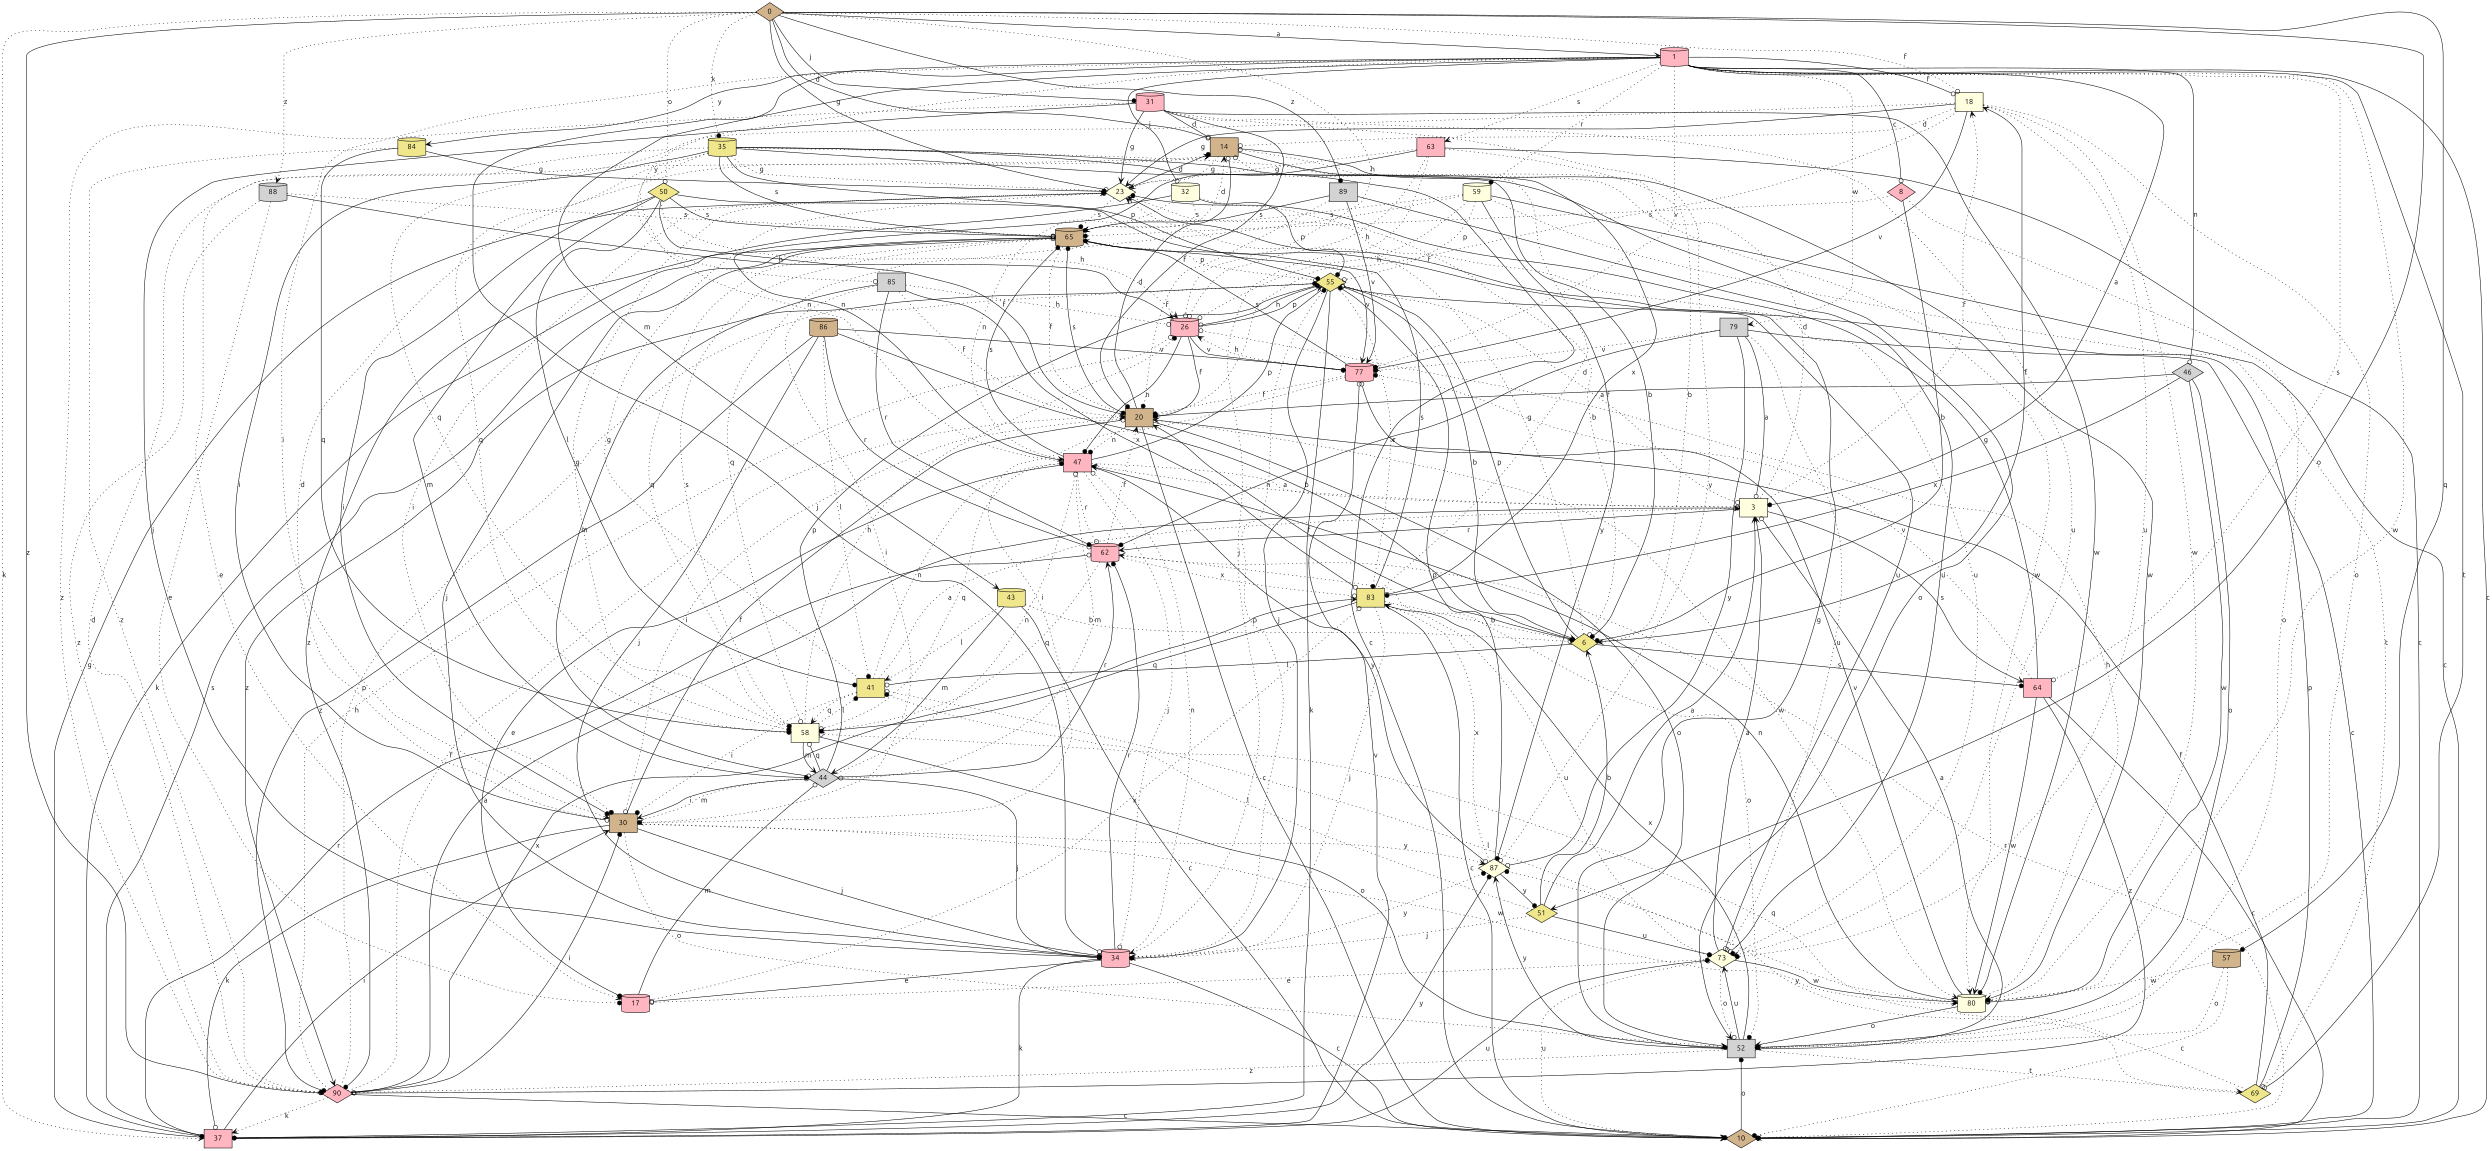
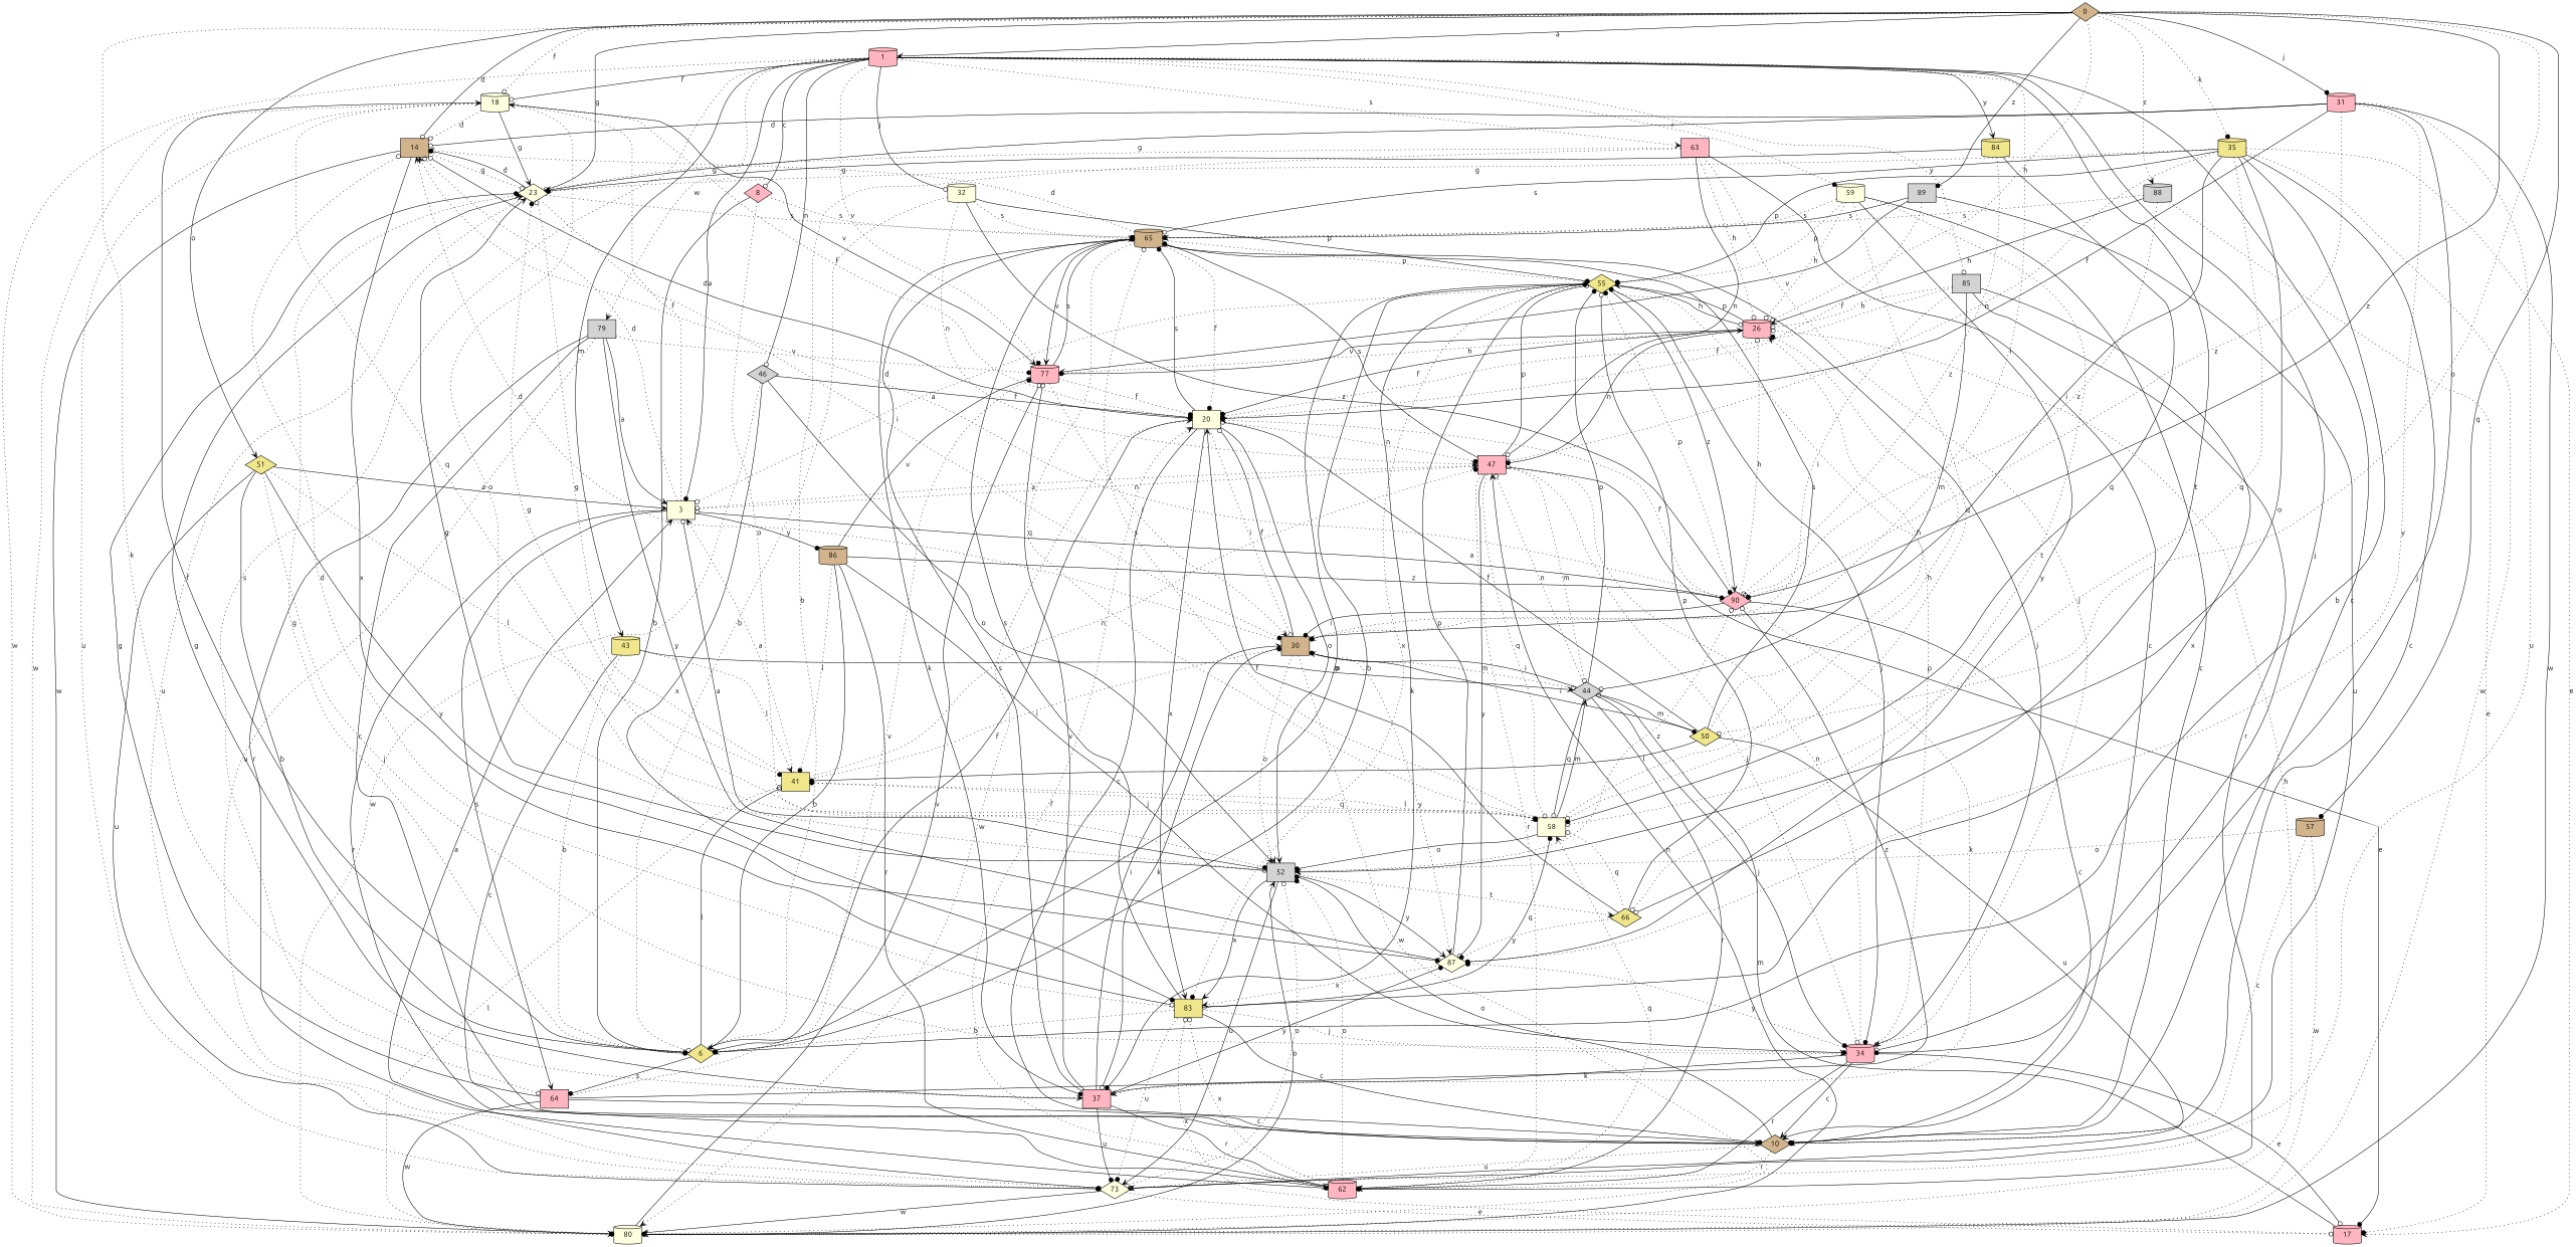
  strict digraph {
    fontname=Ubuntu
    node [fillcolor=lightpink fontname=Ubuntu shape=cylinder style=filled]
    edge [arrowhead=odot fontname=Ubuntu style=solid]
    0 [fillcolor=tan shape=diamond]
    1
    14 [fillcolor=tan shape=box]
-   18 [fillcolor=lightyellow shape=box]
+   18 [fillcolor=lightyellow]
    23 [fillcolor=lightyellow shape=diamond]
    26
    31
    35 [fillcolor=khaki]
    37 [shape=box]
    50 [fillcolor=khaki shape=diamond]
    51 [fillcolor=khaki shape=diamond]
    57 [fillcolor=tan]
    88 [fillcolor=lightgrey]
    89 [fillcolor=lightgrey shape=box]
    90 [shape=diamond]
    3 [fillcolor=lightyellow shape=box]
    8 [shape=diamond]
    10 [fillcolor=tan shape=diamond]
    30 [fillcolor=tan shape=box]
    32 [fillcolor=lightyellow]
    34
    43 [fillcolor=khaki]
    46 [fillcolor=lightgrey shape=diamond]
    59 [fillcolor=lightyellow]
    63 [shape=box]
    64 [shape=box]
-   69 [fillcolor=khaki shape=diamond]
+   69 [fillcolor=khaki shape=diamond label=66]
    77
    79 [fillcolor=lightgrey shape=box]
    80 [fillcolor=lightyellow]
    84 [fillcolor=khaki]
    85 [fillcolor=lightgrey shape=box]
    83 [fillcolor=khaki shape=box]
-   20 [fillcolor=tan shape=box]
+   20 [fillcolor=lightyellow shape=box]
    52 [fillcolor=lightgrey shape=box]
    73 [fillcolor=lightyellow shape=diamond]
    58 [fillcolor=lightyellow shape=box]
    65 [fillcolor=tan]
    47 [shape=box]
    55 [fillcolor=khaki shape=diamond]
    87 [fillcolor=lightyellow shape=diamond]
    6 [fillcolor=khaki shape=diamond]
    17
    62
    41 [fillcolor=khaki shape=box]
    44 [fillcolor=lightgrey shape=diamond]
    86 [fillcolor=tan]
    0 -> 1 [arrowhead=vee label=a]
    0 -> 14 [label=d]
    0 -> 18 [label=f style=dotted]
    0 -> 23 [label=g]
    0 -> 26 [label=h style=dotted]
    0 -> 31 [arrowhead=dot label=j]
    0 -> 35 [arrowhead=dot label=k style=dotted]
    0 -> 37 [arrowhead=vee label=k style=dotted]
    0 -> 50 [label=o style=dotted]
    0 -> 51 [arrowhead=vee label=o]
    0 -> 57 [arrowhead=dot label=q]
    0 -> 88 [arrowhead=vee label=z style=dotted]
    0 -> 89 [arrowhead=dot label=z]
    0 -> 90 [label=z]
    1 -> 18 [label=f]
    1 -> 3 [arrowhead=dot label=a]
    1 -> 8 [label=c]
    1 -> 10 [arrowhead=dot label=c]
    1 -> 30 [arrowhead=vee label=i style=dotted]
    1 -> 32 [label=j]
    1 -> 34 [label=j]
    1 -> 43 [arrowhead=vee label=m]
    1 -> 46 [label=n]
    1 -> 59 [arrowhead=dot label=r style=dotted]
    1 -> 63 [arrowhead=vee label=s style=dotted]
    1 -> 64 [label=s style=dotted]
    1 -> 69 [label=t]
    1 -> 77 [arrowhead=dot label=v style=dotted]
    1 -> 79 [arrowhead=vee label=w style=dotted]
    1 -> 80 [label=w style=dotted]
    1 -> 84 [arrowhead=vee label=y]
    1 -> 85 [label=y style=dotted]
    14 -> 23 [label=g style=dotted]
    14 -> 80 [arrowhead=vee label=w]
    14 -> 83 [label=x]
    18 -> 14 [label=d style=dotted]
    18 -> 23 [arrowhead=vee label=g]
    18 -> 77 [arrowhead=vee label=v]
    18 -> 80 [arrowhead=dot label=w style=dotted]
    18 -> 20 [arrowhead=dot label=f style=dotted]
    18 -> 52 [label=o style=dotted]
    18 -> 73 [arrowhead=dot label=u style=dotted]
    18 -> 58 [arrowhead=dot label=q style=dotted]
    23 -> 14 [arrowhead=dot label=d]
    23 -> 30 [arrowhead=dot label=i style=dotted]
    23 -> 73 [arrowhead=dot label=u style=dotted]
    23 -> 65 [arrowhead=dot label=s style=dotted]
    26 -> 77 [arrowhead=dot label=v]
    26 -> 20 [arrowhead=dot label=f]
    26 -> 47 [arrowhead=dot label=n]
    26 -> 55 [arrowhead=vee label=p]
    31 -> 14 [label=d]
    31 -> 23 [arrowhead=vee label=g]
    31 -> 90 [arrowhead=dot label=z style=dotted]
    31 -> 34 [arrowhead=dot label=j]
    31 -> 80 [arrowhead=dot label=w]
    31 -> 20 [arrowhead=dot label=f]
    31 -> 73 [arrowhead=vee label=u style=dotted]
    31 -> 87 [label=y style=dotted]
    35 -> 23 [arrowhead=dot label=g style=dotted]
    35 -> 10 [label=c]
    35 -> 30 [label=i]
    35 -> 80 [arrowhead=vee label=w style=dotted]
    35 -> 52 [arrowhead=vee label=o]
    35 -> 58 [label=q style=dotted]
    35 -> 65 [label=s]
    35 -> 47 [label=n style=dotted]
    35 -> 55 [arrowhead=dot label=p]
    35 -> 6 [arrowhead=dot label=b]
    35 -> 17 [arrowhead=vee label=e style=dotted]
    37 -> 23 [arrowhead=vee label=g]
    37 -> 30 [arrowhead=vee label=i]
    37 -> 77 [label=v]
    37 -> 73 [arrowhead=dot label=u]
    37 -> 65 [label=s]
    37 -> 87 [arrowhead=dot label=y]
    37 -> 62 [label=r]
    50 -> 26 [arrowhead=vee label=h style=dotted]
    50 -> 30 [arrowhead=dot label=i]
    50 -> 20 [label=f]
    50 -> 73 [label=u]
    50 -> 65 [label=s]
    50 -> 41 [arrowhead=dot label=l]
-   50 -> 44 [arrowhead=dot label=m]
+   44 -> 50 [arrowhead=dot label=m]
    51 -> 3 [arrowhead=vee label=a]
    51 -> 34 [arrowhead=vee label=j style=dotted]
    51 -> 73 [label=u]
-   87 -> 51 [arrowhead=dot label=y]
+   51 -> 87 [arrowhead=dot label=y]
    51 -> 6 [arrowhead=vee label=b]
    51 -> 41 [arrowhead=dot label=l style=dotted]
    57 -> 10 [arrowhead=dot label=c style=dotted]
    57 -> 80 [label=w style=dotted]
    57 -> 52 [arrowhead=vee label=o style=dotted]
    88 -> 26 [arrowhead=vee label=h]
    88 -> 90 [label=z style=dotted]
    88 -> 65 [label=s style=dotted]
    88 -> 17 [arrowhead=dot label=e style=dotted]
    89 -> 77 [arrowhead=vee label=v]
    89 -> 20 [arrowhead=dot label=f style=dotted]
    89 -> 73 [label=u]
    89 -> 65 [arrowhead=vee label=s]
    90 -> 14 [arrowhead=vee label=d style=dotted]
    90 -> 26 [label=h style=dotted]
    90 -> 37 [arrowhead=vee label=k style=dotted]
    90 -> 3 [label=a]
    90 -> 10 [arrowhead=vee label=c]
    90 -> 30 [arrowhead=dot label=i]
    90 -> 20 [arrowhead=vee label=f style=dotted]
    90 -> 55 [arrowhead=dot label=p style=dotted]
    3 -> 14 [label=d style=dotted]
    3 -> 18 [arrowhead=vee label=f style=dotted]
    3 -> 64 [arrowhead=vee label=s]
    3 -> 47 [arrowhead=vee label=n style=dotted]
    3 -> 62 [arrowhead=vee label=r]
+   3 -> 86 [arrowhead=dot label=y]
    8 -> 52 [arrowhead=dot label=o style=dotted]
    8 -> 65 [arrowhead=dot label=s style=dotted]
    8 -> 6 [arrowhead=dot label=b]
    10 -> 52 [arrowhead=dot label=o]
    10 -> 73 [label=u style=dotted]
    10 -> 62 [arrowhead=vee label=r style=dotted]
    30 -> 14 [arrowhead=vee label=d style=dotted]
    30 -> 37 [label=k]
-   30 -> 34 [label=j]
    30 -> 80 [arrowhead=vee label=w style=dotted]
    30 -> 20 [label=f]
    30 -> 52 [arrowhead=vee label=o style=dotted]
    30 -> 87 [arrowhead=vee label=y style=dotted]
    30 -> 44 [label=m style=dotted]
    32 -> 90 [arrowhead=dot label=z]
    32 -> 65 [arrowhead=vee label=s style=dotted]
    32 -> 47 [arrowhead=vee label=n style=dotted]
    32 -> 55 [arrowhead=dot label=p]
    32 -> 6 [label=b style=dotted]
    34 -> 37 [label=k]
    34 -> 10 [arrowhead=vee label=c]
    34 -> 47 [label=n style=dotted]
    34 -> 55 [arrowhead=dot label=p style=dotted]
    34 -> 87 [arrowhead=dot label=y style=dotted]
    34 -> 17 [label=e]
    34 -> 62 [arrowhead=dot label=r]
    43 -> 10 [arrowhead=vee label=c]
    43 -> 6 [label=b style=dotted]
    43 -> 41 [arrowhead=vee label=l style=dotted]
    43 -> 44 [arrowhead=vee label=m]
-   46 -> 80 [label=w]
+   46 -> 80 [label=w style=dotted]
    46 -> 83 [arrowhead=dot label=x]
    46 -> 20 [arrowhead=dot label=f]
    46 -> 52 [arrowhead=vee label=o]
    59 -> 26 [label=h style=dotted]
    59 -> 10 [label=c]
    59 -> 69 [label=t style=dotted]
    59 -> 58 [label=q style=dotted]
    59 -> 65 [arrowhead=dot label=s style=dotted]
    59 -> 55 [label=p style=dotted]
    59 -> 87 [arrowhead=dot label=y]
    63 -> 23 [arrowhead=vee label=g style=dotted]
    63 -> 26 [label=h style=dotted]
    63 -> 10 [arrowhead=vee label=c]
    63 -> 34 [arrowhead=vee label=j style=dotted]
    63 -> 47 [label=n]
    63 -> 6 [arrowhead=vee label=b style=dotted]
    64 -> 23 [arrowhead=dot label=g]
    64 -> 90 [label=z]
    64 -> 10 [label=c]
    64 -> 77 [arrowhead=dot label=v style=dotted]
    64 -> 80 [arrowhead=vee label=w]
    69 -> 20 [arrowhead=vee label=f]
    69 -> 58 [label=q style=dotted]
    69 -> 55 [label=p]
    69 -> 87 [arrowhead=dot label=y style=dotted]
    77 -> 26 [arrowhead=vee label=h style=dotted]
    77 -> 30 [arrowhead=vee label=i style=dotted]
    77 -> 20 [arrowhead=dot label=f style=dotted]
    77 -> 65 [arrowhead=dot label=s]
-   79 -> 3 [label=a]
+   79 -> 3 [arrowhead=vee label=a]
    79 -> 10 [label=c]
    79 -> 77 [arrowhead=dot label=v style=dotted]
    79 -> 73 [label=u style=dotted]
    79 -> 87 [label=y]
    79 -> 62 [arrowhead=dot label=r]
    80 -> 26 [label=h style=dotted]
    80 -> 77 [label=v]
    80 -> 52 [arrowhead=vee label=o]
    80 -> 47 [arrowhead=vee label=n]
    80 -> 41 [label=l style=dotted]
    84 -> 23 [label=g]
    84 -> 90 [label=z style=dotted]
    84 -> 58 [arrowhead=dot label=q]
    85 -> 26 [label=h style=dotted]
    85 -> 30 [arrowhead=dot label=i style=dotted]
    85 -> 83 [label=x]
    85 -> 20 [arrowhead=vee label=f style=dotted]
    85 -> 62 [arrowhead=dot label=r]
    85 -> 44 [label=m]
    83 -> 14 [label=d style=dotted]
    83 -> 10 [arrowhead=dot label=c]
    83 -> 34 [arrowhead=vee label=j style=dotted]
    83 -> 73 [arrowhead=dot label=u style=dotted]
    83 -> 58 [arrowhead=dot label=q]
    83 -> 65 [arrowhead=vee label=s]
    83 -> 6 [arrowhead=dot label=b style=dotted]
    20 -> 14 [label=d]
    20 -> 10 [arrowhead=vee label=c]
    20 -> 30 [label=i style=dotted]
    20 -> 80 [arrowhead=vee label=w style=dotted]
-   90 -> 83 [arrowhead=vee label=x]
+   20 -> 83 [arrowhead=vee label=x]
    20 -> 52 [arrowhead=vee label=o]
    20 -> 65 [arrowhead=dot label=s]
    20 -> 47 [arrowhead=dot label=n style=dotted]
    52 -> 23 [arrowhead=vee label=g]
    52 -> 90 [label=z style=dotted]
    52 -> 3 [label=a]
    52 -> 69 [arrowhead=vee label=t style=dotted]
    52 -> 83 [arrowhead=vee label=x]
    52 -> 73 [arrowhead=vee label=u]
    52 -> 87 [arrowhead=vee label=y]
    73 -> 3 [arrowhead=vee label=a]
    73 -> 80 [arrowhead=vee label=w]
    73 -> 52 [label=o style=dotted]
    73 -> 17 [label=e style=dotted]
    58 -> 23 [arrowhead=dot label=g style=dotted]
    58 -> 26 [arrowhead=dot label=h style=dotted]
    58 -> 52 [arrowhead=dot label=o]
    58 -> 65 [label=s style=dotted]
    58 -> 41 [arrowhead=dot label=l style=dotted]
    58 -> 44 [arrowhead=vee label=m]
    65 -> 14 [arrowhead=vee label=d style=dotted]
    65 -> 37 [arrowhead=dot label=k]
    65 -> 34 [label=j]
    65 -> 77 [arrowhead=vee label=v]
    65 -> 20 [arrowhead=dot label=f style=dotted]
    65 -> 58 [arrowhead=dot label=q style=dotted]
    65 -> 55 [label=p style=dotted]
    47 -> 3 [label=a style=dotted]
    47 -> 34 [label=j style=dotted]
    47 -> 58 [label=q style=dotted]
    47 -> 65 [arrowhead=dot label=s]
    47 -> 55 [label=p]
    47 -> 87 [label=y]
    47 -> 17 [arrowhead=dot label=e]
    47 -> 62 [label=r style=dotted]
    47 -> 44 [label=m style=dotted]
    55 -> 26 [label=h]
    55 -> 37 [arrowhead=dot label=k]
    55 -> 90 [arrowhead=vee label=z]
    55 -> 3 [label=a style=dotted]
    55 -> 34 [arrowhead=dot label=j]
    55 -> 83 [arrowhead=dot label=x style=dotted]
    55 -> 6 [arrowhead=vee label=b]
    87 -> 83 [arrowhead=vee label=x style=dotted]
    87 -> 55 [arrowhead=dot label=p]
    6 -> 18 [arrowhead=vee label=f]
    6 -> 23 [arrowhead=vee label=g style=dotted]
    6 -> 64 [arrowhead=dot label=s]
    6 -> 20 [arrowhead=vee label=f]
    6 -> 55 [label=p]
    6 -> 41 [label=l]
    17 -> 83 [label=x style=dotted]
    17 -> 44 [label=m]
    62 -> 83 [label=x style=dotted]
    62 -> 20 [arrowhead=vee label=f style=dotted]
    62 -> 52 [arrowhead=dot label=o style=dotted]
    62 -> 58 [arrowhead=vee label=q style=dotted]
    41 -> 23 [label=g style=dotted]
    41 -> 3 [arrowhead=vee label=a style=dotted]
    41 -> 30 [arrowhead=dot label=i style=dotted]
    41 -> 58 [arrowhead=vee label=q style=dotted]
    41 -> 47 [arrowhead=dot label=n style=dotted]
    44 -> 30 [arrowhead=vee label=i]
    44 -> 34 [arrowhead=dot label=j]
    44 -> 58 [label=q]
    44 -> 47 [label=n style=dotted]
    44 -> 55 [arrowhead=dot label=p]
    44 -> 62 [arrowhead=vee label=r]
    86 -> 90 [arrowhead=dot label=z]
    86 -> 34 [arrowhead=dot label=j]
    86 -> 77 [label=v]
    86 -> 6 [label=b]
    86 -> 62 [label=r]
    86 -> 41 [arrowhead=dot label=l style=dotted]
  }
